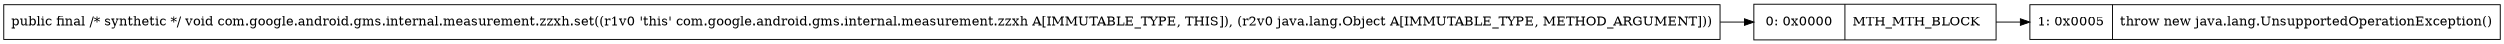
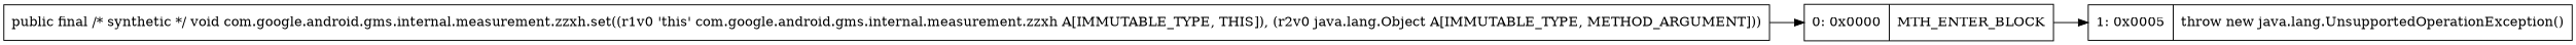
  digraph {
    rankdir=LR
    node [shape=record]
-   n1 [label="{0\:\ 0x0000|MTH_MTH_BLOCK\l}"]
+   n1 [label="{0\:\ 0x0000|MTH_ENTER_BLOCK\l}"]
    n2 [label="{1\:\ 0x0005|throw new java.lang.UnsupportedOperationException()\l}"]
    n3 [label="{public final \/* synthetic *\/ void com.google.android.gms.internal.measurement.zzxh.set((r1v0 'this' com.google.android.gms.internal.measurement.zzxh A[IMMUTABLE_TYPE, THIS]), (r2v0 java.lang.Object A[IMMUTABLE_TYPE, METHOD_ARGUMENT])) }"]
    n1 -> n2
    n3 -> n1
  }
